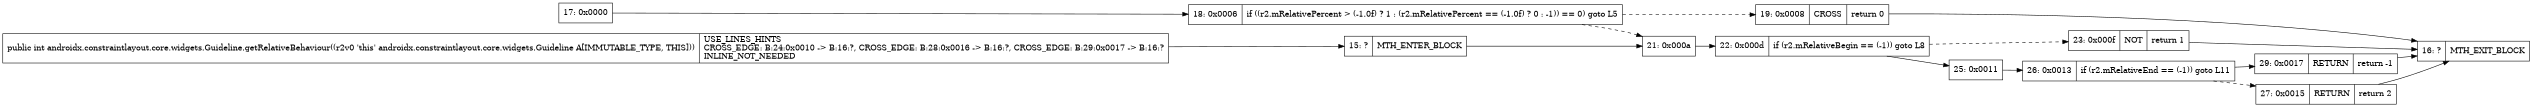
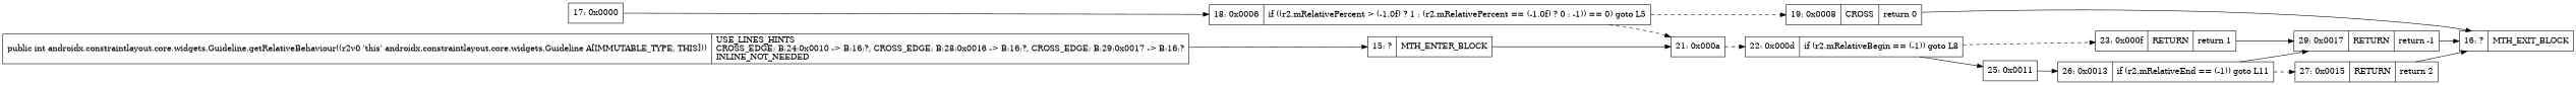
  digraph {
    rankdir=LR
    node [shape=record]
    n1 [label="{15\:\ ?|MTH_ENTER_BLOCK\l}"]
    n2 [label="{21\:\ 0x000a}"]
    n3 [label="{17\:\ 0x0000}"]
    n4 [label="{18\:\ 0x0006|if ((r2.mRelativePercent \> (\-1.0f) ? 1 : (r2.mRelativePercent == (\-1.0f) ? 0 : \-1)) == 0) goto L5\l}"]
    n5 [label="{19\:\ 0x0008|CROSS\l|return 0\l}"]
    n6 [label="{16\:\ ?|MTH_EXIT_BLOCK\l}"]
    n7 [label="{22\:\ 0x000d|if (r2.mRelativeBegin == (\-1)) goto L8\l}"]
-   n8 [label="{23\:\ 0x000f|NOT\l|return 1\l}"]
+   n8 [label="{23\:\ 0x000f|RETURN\l|return 1\l}"]
    n9 [label="{25\:\ 0x0011}"]
    n10 [label="{26\:\ 0x0013|if (r2.mRelativeEnd == (\-1)) goto L11\l}"]
    n11 [label="{27\:\ 0x0015|RETURN\l|return 2\l}"]
    n12 [label="{29\:\ 0x0017|RETURN\l|return \-1\l}"]
    n13 [label="{public int androidx.constraintlayout.core.widgets.Guideline.getRelativeBehaviour((r2v0 'this' androidx.constraintlayout.core.widgets.Guideline A[IMMUTABLE_TYPE, THIS]))  | USE_LINES_HINTS\lCROSS_EDGE: B:24:0x0010 \-\> B:16:?, CROSS_EDGE: B:28:0x0016 \-\> B:16:?, CROSS_EDGE: B:29:0x0017 \-\> B:16:?\lINLINE_NOT_NEEDED\l}"]
    n1 -> n2
-   n2 -> n7
+   n2 -> n7 [style=dashed]
    n3 -> n4
    n4 -> n2 [style=dashed]
    n4 -> n5 [style=dashed]
    n5 -> n6
    n7 -> n8 [style=dashed]
    n7 -> n9
-   n8 -> n6
+   n8 -> n12
    n9 -> n10
    n10 -> n11 [style=dashed]
    n10 -> n12
    n11 -> n6
    n12 -> n6
    n13 -> n1
  }
